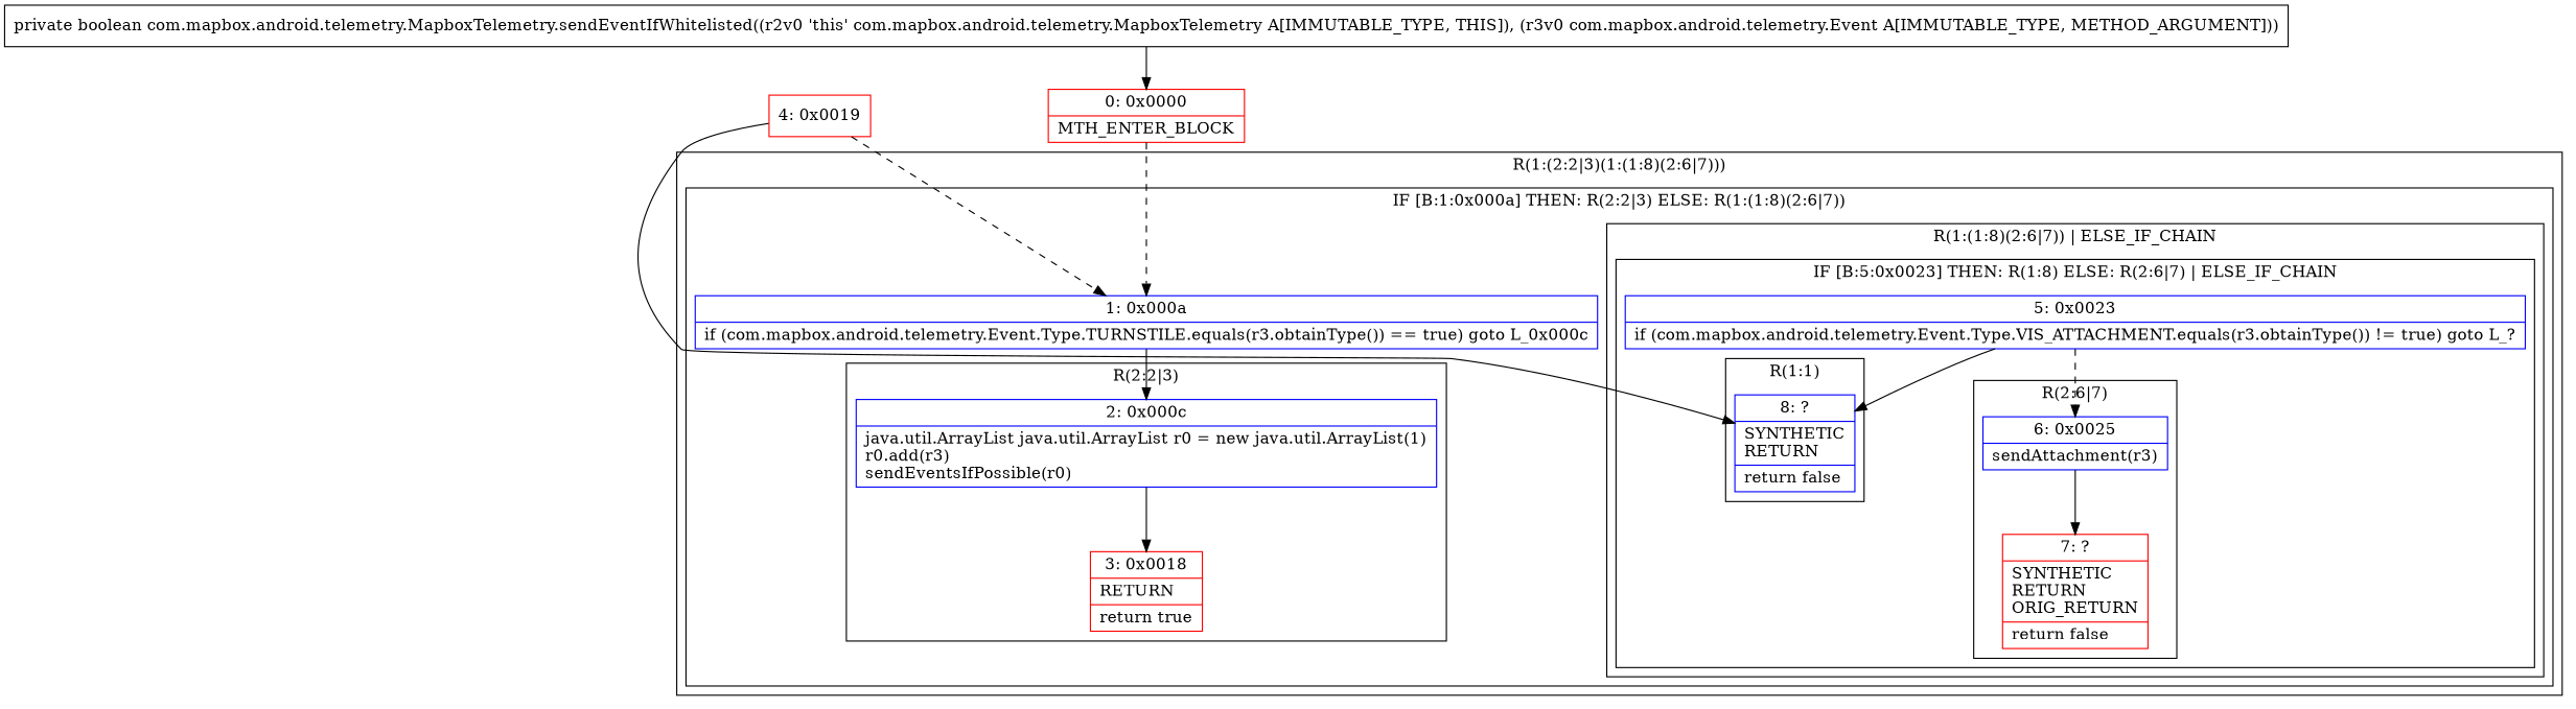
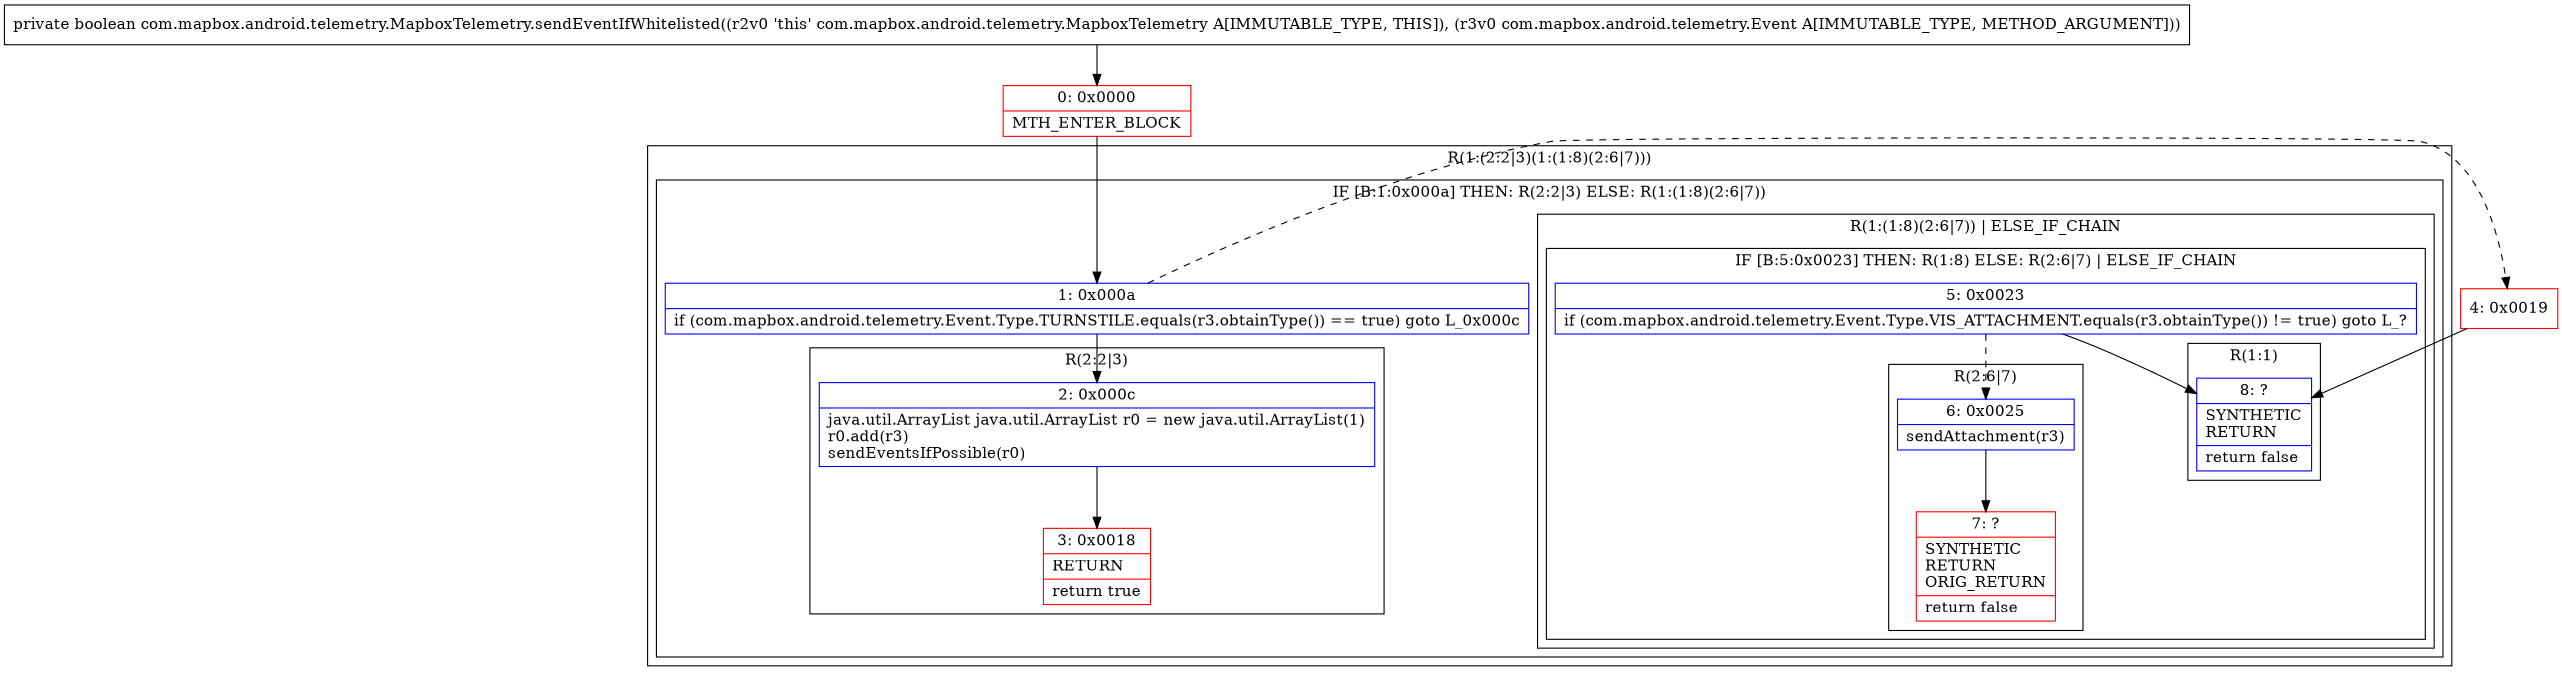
  digraph {
    node [color=blue shape=record]
    n1 [label="{2\:\ 0x000c|java.util.ArrayList java.util.ArrayList r0 = new java.util.ArrayList(1)\lr0.add(r3)\lsendEventsIfPossible(r0)\l}"]
    n2 [color=red label="{3\:\ 0x0018|RETURN\l|return true\l}"]
    n3 [label="{8\:\ ?|SYNTHETIC\lRETURN\l|return false\l}"]
    n4 [label="{6\:\ 0x0025|sendAttachment(r3)\l}"]
    n5 [color=red label="{7\:\ ?|SYNTHETIC\lRETURN\lORIG_RETURN\l|return false\l}"]
    n6 [label="{5\:\ 0x0023|if (com.mapbox.android.telemetry.Event.Type.VIS_ATTACHMENT.equals(r3.obtainType()) != true) goto L_?\l}"]
    n7 [label="{1\:\ 0x000a|if (com.mapbox.android.telemetry.Event.Type.TURNSTILE.equals(r3.obtainType()) == true) goto L_0x000c\l}"]
    n8 [color=red label="{4\:\ 0x0019}"]
    n9 [color=red label="{0\:\ 0x0000|MTH_ENTER_BLOCK\l}"]
    n10 [label="{private boolean com.mapbox.android.telemetry.MapboxTelemetry.sendEventIfWhitelisted((r2v0 'this' com.mapbox.android.telemetry.MapboxTelemetry A[IMMUTABLE_TYPE, THIS]), (r3v0 com.mapbox.android.telemetry.Event A[IMMUTABLE_TYPE, METHOD_ARGUMENT])) }" color=""]
    subgraph cluster_1 {
      label="R(1:(2:2|3)(1:(1:8)(2:6|7)))"
      subgraph cluster_2 {
        label="IF [B:1:0x000a] THEN: R(2:2|3) ELSE: R(1:(1:8)(2:6|7))"
        n7
        subgraph cluster_3 {
          label="R(2:2|3)"
          n1
          n2
        }
        subgraph cluster_4 {
          label="R(1:(1:8)(2:6|7)) | ELSE_IF_CHAIN\l"
          subgraph cluster_5 {
            label="IF [B:5:0x0023] THEN: R(1:8) ELSE: R(2:6|7) | ELSE_IF_CHAIN\l"
            n6
            subgraph cluster_6 {
              label="R(1:1)"
              n3
            }
            subgraph cluster_7 {
              label="R(2:6|7)"
              n4
              n5
            }
          }
        }
      }
    }
    n1 -> n2
    n4 -> n5
    n6 -> n3
    n6 -> n4 [style=dashed]
    n7 -> n1
-   n8 -> n7 [style=dashed]
+   n7 -> n8 [style=dashed]
    n8 -> n3
-   n9 -> n7 [style=dashed]
+   n9 -> n7
    n10 -> n9
  }
